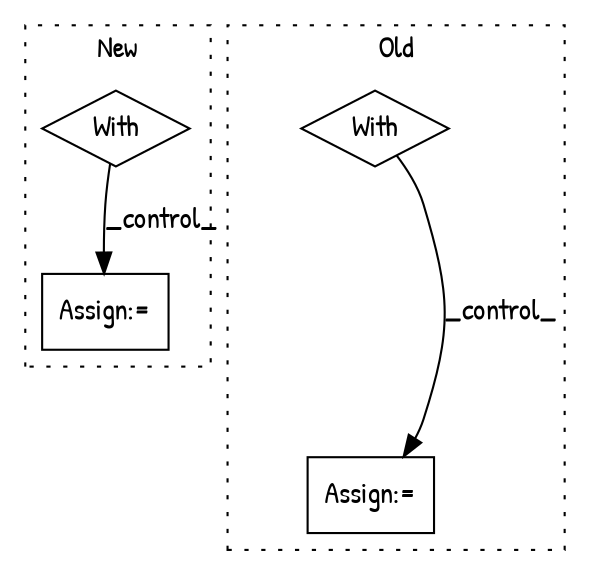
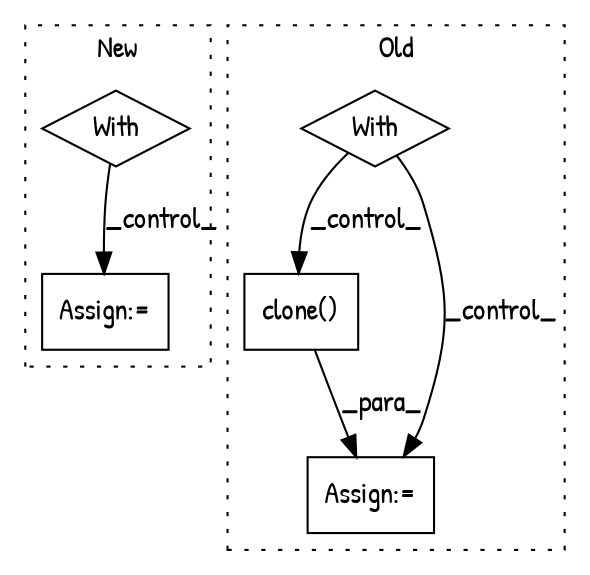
  digraph {
    fontname="Patrick Hand"
    node [a=39 l=3 shape=box fontname="Patrick Hand"]
    edge [fontname="Patrick Hand"]
    n1 [l="5,38" label=With s="6580,6590" shape=diamond]
    n2 [a=68 label="Assign:=" s=6724]
+   n3 [a=75 l=9 label="clone()" s=9222]
    n4 [a=68 label="Assign:=" s=9219]
    n5 [l="5,40" label=With s="9168,9178" shape=diamond]
    subgraph cluster_1 {
      label=New
      style=dotted
      n1
      n2
    }
    subgraph cluster_2 {
      label=Old
      style=dotted
+     n3
      n4
      n5
    }
    n1 -> n2 [label=_control_]
+   n3 -> n4 [label=_para_]
+   n5 -> n3 [label=_control_]
    n5 -> n4 [label=_control_]
  }
